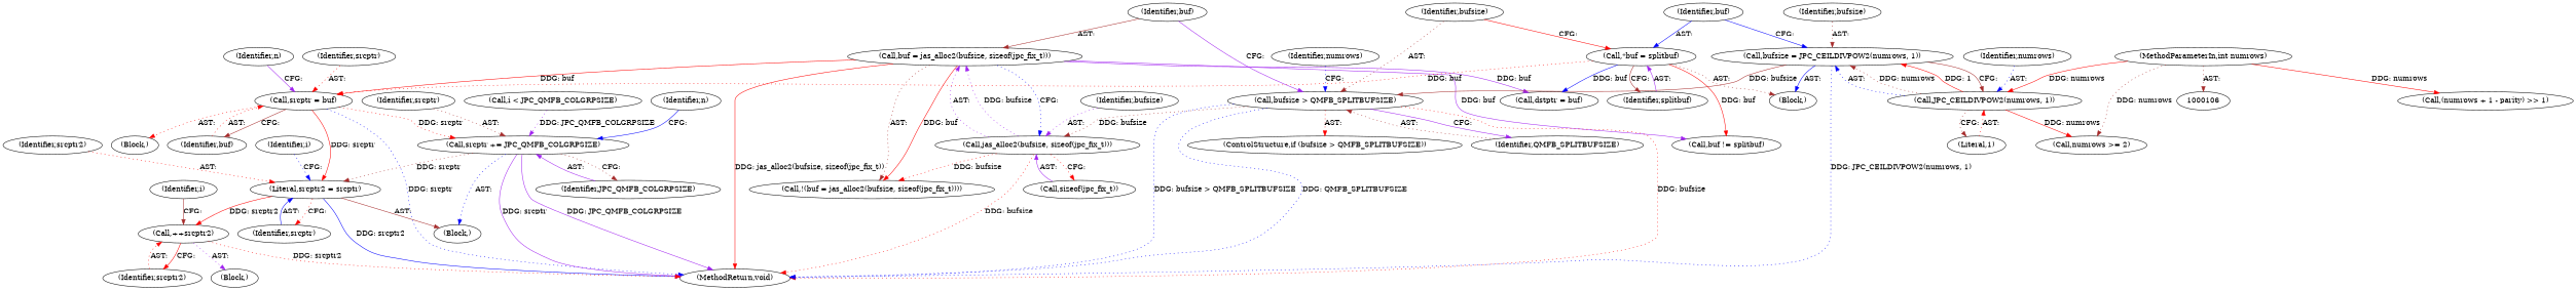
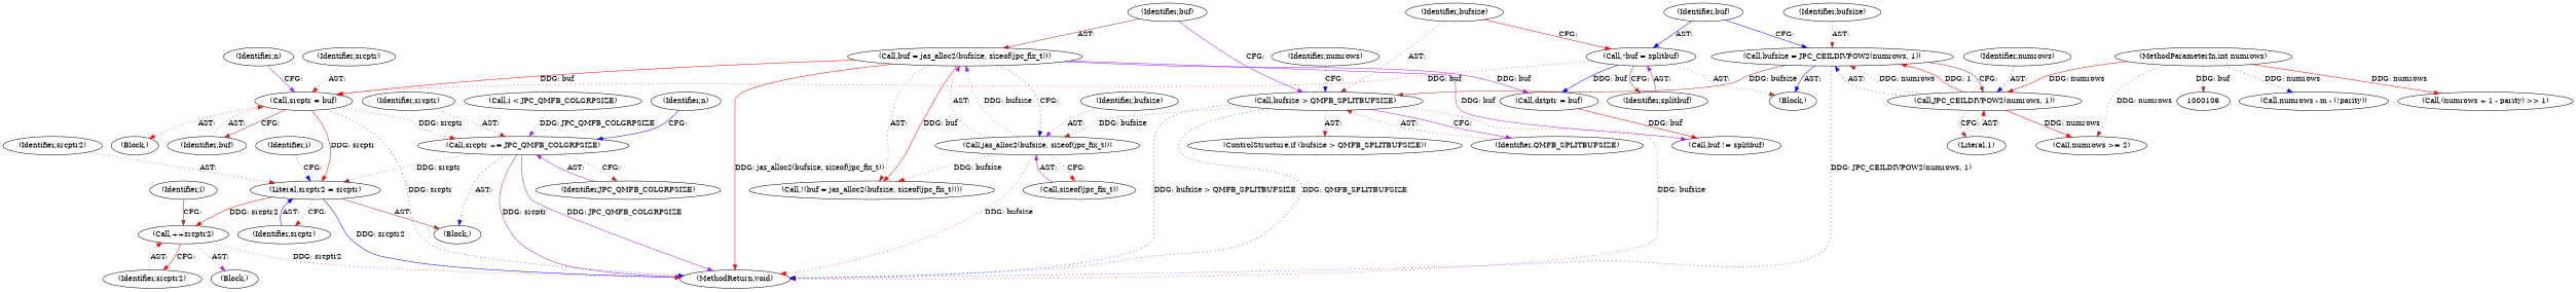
  digraph {
    edge [color=red style=dotted]
    n1 [label="(Call,srcptr = buf)"]
    n2 [label="(Literal,srcptr2 = srcptr)"]
    n3 [label="(Call,srcptr += JPC_QMFB_COLGRPSIZE)"]
    n4 [label="(Identifier,buf)"]
    n5 [label="(MethodReturn,void)"]
    n6 [label="(Block,)"]
    n7 [label="(Call,++srcptr2)"]
    n8 [label="(Block,)"]
    n9 [label="(Identifier,srcptr)"]
    n10 [label="(Identifier,JPC_QMFB_COLGRPSIZE)"]
    n11 [label="(Call,buf = jas_alloc2(bufsize, sizeof(jpc_fix_t)))"]
    n12 [label="(Call,jas_alloc2(bufsize, sizeof(jpc_fix_t)))"]
    n13 [label="(Call,buf != splitbuf)"]
    n14 [label="(Call,dstptr = buf)"]
    n15 [label="(Call,!(buf = jas_alloc2(bufsize, sizeof(jpc_fix_t))))"]
    n16 [label="(Call,sizeof(jpc_fix_t))"]
    n17 [label="(Call,bufsize > QMFB_SPLITBUFSIZE)"]
    n18 [label="(Identifier,QMFB_SPLITBUFSIZE)"]
    n19 [label="(ControlStructure,if (bufsize > QMFB_SPLITBUFSIZE))"]
    n20 [label="(Call,bufsize = JPC_CEILDIVPOW2(numrows, 1))"]
    n21 [label="(Call,JPC_CEILDIVPOW2(numrows, 1))"]
    n22 [label="(Block,)"]
    n23 [label="(Call,numrows >= 2)"]
    n24 [label="(Literal,1)"]
    n25 [label="(MethodParameterIn,int numrows)"]
+   n26 [label="(Call,numrows - m - (!parity))"]
    n27 [label="(Call,(numrows + 1 - parity) >> 1)"]
    1000106
    n29 [label="(Call,*buf = splitbuf)"]
    n30 [label="(Identifier,splitbuf)"]
    n31 [label="(Block,)"]
    n32 [label="(Identifier,srcptr2)"]
    n33 [label="(Identifier,buf)"]
    n34 [label="(Identifier,i)"]
    n35 [label="(Identifier,srcptr)"]
    n36 [label="(Identifier,srcptr2)"]
    n37 [label="(Identifier,bufsize)"]
    n38 [label="(Call,i < JPC_QMFB_COLGRPSIZE)"]
    n39 [label="(Identifier,numrows)"]
    n40 [label="(Identifier,srcptr)"]
    n41 [label="(Identifier,bufsize)"]
    n42 [label="(Identifier,i)"]
    n43 [label="(Identifier,n)"]
    n44 [label="(Identifier,numrows)"]
    n45 [label="(Identifier,bufsize)"]
    n46 [label="(Identifier,n)"]
    n47 [label="(Identifier,buf)"]
    n1 -> n2 [label="DDG: srcptr" style=solid]
    n1 -> n3 [label="DDG: srcptr"]
    n1 -> n4 [color=brown label="CFG: " style=solid]
    n1 -> n5 [color=blue label="DDG: srcptr"]
    n1 -> n6 [label="AST: "]
    n2 -> n5 [color=blue label="DDG: srcptr2" style=solid]
    n2 -> n7 [label="DDG: srcptr2" style=solid]
    n2 -> n8 [color=brown label="AST: " style=solid]
    n2 -> n9 [label="CFG: "]
    n3 -> n2 [color=brown label="DDG: srcptr"]
    n3 -> n5 [color=purple label="DDG: srcptr" style=solid]
    n3 -> n5 [color=purple label="DDG: JPC_QMFB_COLGRPSIZE" style=solid]
    n3 -> n8 [color=blue label="AST: "]
    n3 -> n10 [color=brown label="CFG: "]
    n4 -> n1 [label="AST: "]
    n7 -> n5 [label="DDG: srcptr2"]
    n7 -> n31 [color=purple label="AST: "]
    n7 -> n32 [label="CFG: " style=solid]
    n9 -> n2 [color=blue label="AST: " style=solid]
    n10 -> n3 [color=purple label="AST: " style=solid]
    n11 -> n1 [label="DDG: buf" style=solid]
    n11 -> n5 [label="DDG: jas_alloc2(bufsize, sizeof(jpc_fix_t))" style=solid]
    n11 -> n12 [color=blue label="CFG: "]
    n11 -> n13 [color=purple label="DDG: buf" style=solid]
    n11 -> n14 [color=purple label="DDG: buf" style=solid]
    n11 -> n15 [color=brown label="AST: "]
    n11 -> n15 [label="DDG: buf" style=solid]
    n12 -> n5 [label="DDG: bufsize"]
    n12 -> n11 [color=purple label="AST: "]
    n12 -> n11 [color=purple label="DDG: bufsize"]
    n12 -> n15 [label="DDG: bufsize"]
    n12 -> n16 [label="CFG: "]
    n16 -> n12 [color=purple label="AST: " style=solid]
    n17 -> n5 [color=blue label="DDG: bufsize > QMFB_SPLITBUFSIZE"]
    n17 -> n5 [color=blue label="DDG: QMFB_SPLITBUFSIZE"]
    n17 -> n5 [label="DDG: bufsize"]
    n17 -> n12 [color=brown label="DDG: bufsize"]
    n17 -> n18 [color=purple label="CFG: " style=solid]
    n17 -> n19 [label="AST: "]
    n18 -> n17 [color=brown label="AST: "]
    n20 -> n5 [color=blue label="DDG: JPC_CEILDIVPOW2(numrows, 1)"]
    n20 -> n17 [color=brown label="DDG: bufsize" style=solid]
    n20 -> n21 [color=brown label="CFG: " style=solid]
    n20 -> n22 [color=blue label="AST: " style=solid]
    n21 -> n20 [color=blue label="AST: "]
    n21 -> n20 [color=brown label="DDG: numrows"]
    n21 -> n20 [label="DDG: 1" style=solid]
    n21 -> n23 [label="DDG: numrows" style=solid]
    n21 -> n24 [color=brown label="CFG: "]
    n24 -> n21 [label="AST: "]
    n25 -> n21 [label="DDG: numrows" style=solid]
    n25 -> n23 [color=brown label="DDG: numrows"]
+   n25 -> n26 [color=blue label="DDG: numrows"]
    n25 -> n27 [label="DDG: numrows" style=solid]
-   n25 -> 1000106 [color=brown label="AST: "]
+   n25 -> 1000106 [color=brown label="DDG: buf"]
    n29 -> n1 [label="DDG: buf"]
-   n29 -> n13 [label="DDG: buf" style=solid]
+   n14 -> n13 [label="DDG: buf" style=solid]
    n29 -> n14 [color=blue label="DDG: buf" style=solid]
    n29 -> n22 [color=brown label="AST: "]
    n29 -> n30 [color=brown label="CFG: " style=solid]
    n30 -> n29 [color=purple label="AST: " style=solid]
    n32 -> n7 [label="AST: "]
    n33 -> n11 [color=brown label="AST: " style=solid]
    n33 -> n17 [color=purple label="CFG: " style=solid]
    n34 -> n7 [color=brown label="CFG: " style=solid]
    n35 -> n3 [color=brown label="AST: "]
    n36 -> n2 [label="AST: "]
    n37 -> n20 [color=brown label="AST: "]
    n38 -> n3 [color=purple label="DDG: JPC_QMFB_COLGRPSIZE"]
    n39 -> n17 [color=blue label="CFG: "]
    n40 -> n1 [label="AST: "]
    n41 -> n12 [color=purple label="AST: "]
    n42 -> n2 [color=blue label="CFG: "]
    n43 -> n1 [color=purple label="CFG: " style=solid]
    n44 -> n21 [color=blue label="AST: "]
    n45 -> n17 [color=brown label="AST: "]
    n45 -> n29 [label="CFG: " style=solid]
    n46 -> n3 [color=blue label="CFG: " style=solid]
    n47 -> n20 [color=blue label="CFG: " style=solid]
    n47 -> n29 [color=blue label="AST: " style=solid]
  }
